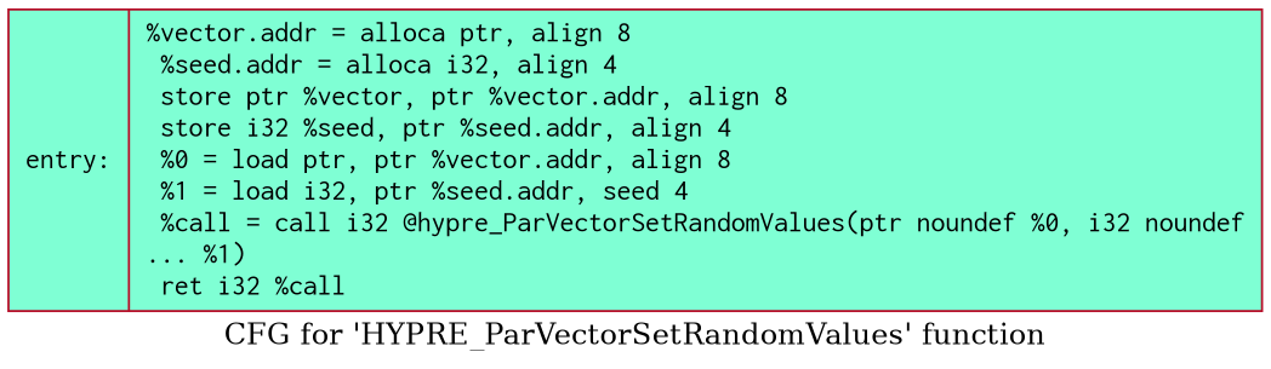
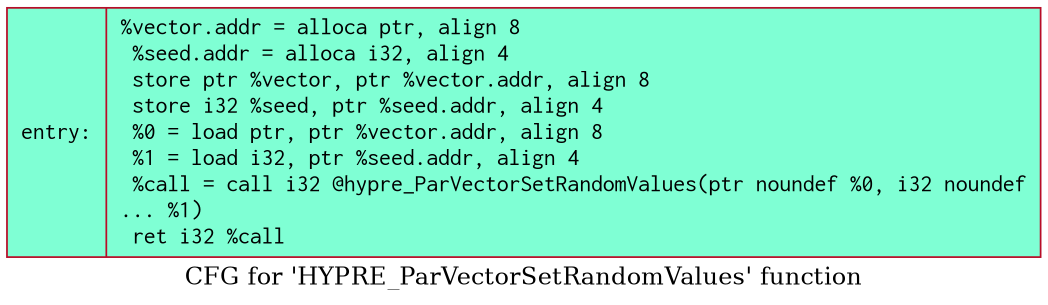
  digraph {
    label="CFG for 'HYPRE_ParVectorSetRandomValues' function"
    rankdir=LR
-   n1 [color="#b70d28ff" fillcolor=aquamarine fontname=Courier label="{entry:\l|  %vector.addr = alloca ptr, align 8\l  %seed.addr = alloca i32, align 4\l  store ptr %vector, ptr %vector.addr, align 8\l  store i32 %seed, ptr %seed.addr, align 4\l  %0 = load ptr, ptr %vector.addr, align 8\l  %1 = load i32, ptr %seed.addr, seed 4\l  %call = call i32 @hypre_ParVectorSetRandomValues(ptr noundef %0, i32 noundef\l... %1)\l  ret i32 %call\l}" shape=record style=filled]
+   n1 [color="#b70d28ff" fillcolor=aquamarine fontname=Courier label="{entry:\l|  %vector.addr = alloca ptr, align 8\l  %seed.addr = alloca i32, align 4\l  store ptr %vector, ptr %vector.addr, align 8\l  store i32 %seed, ptr %seed.addr, align 4\l  %0 = load ptr, ptr %vector.addr, align 8\l  %1 = load i32, ptr %seed.addr, align 4\l  %call = call i32 @hypre_ParVectorSetRandomValues(ptr noundef %0, i32 noundef\l... %1)\l  ret i32 %call\l}" shape=record style=filled]
  }
